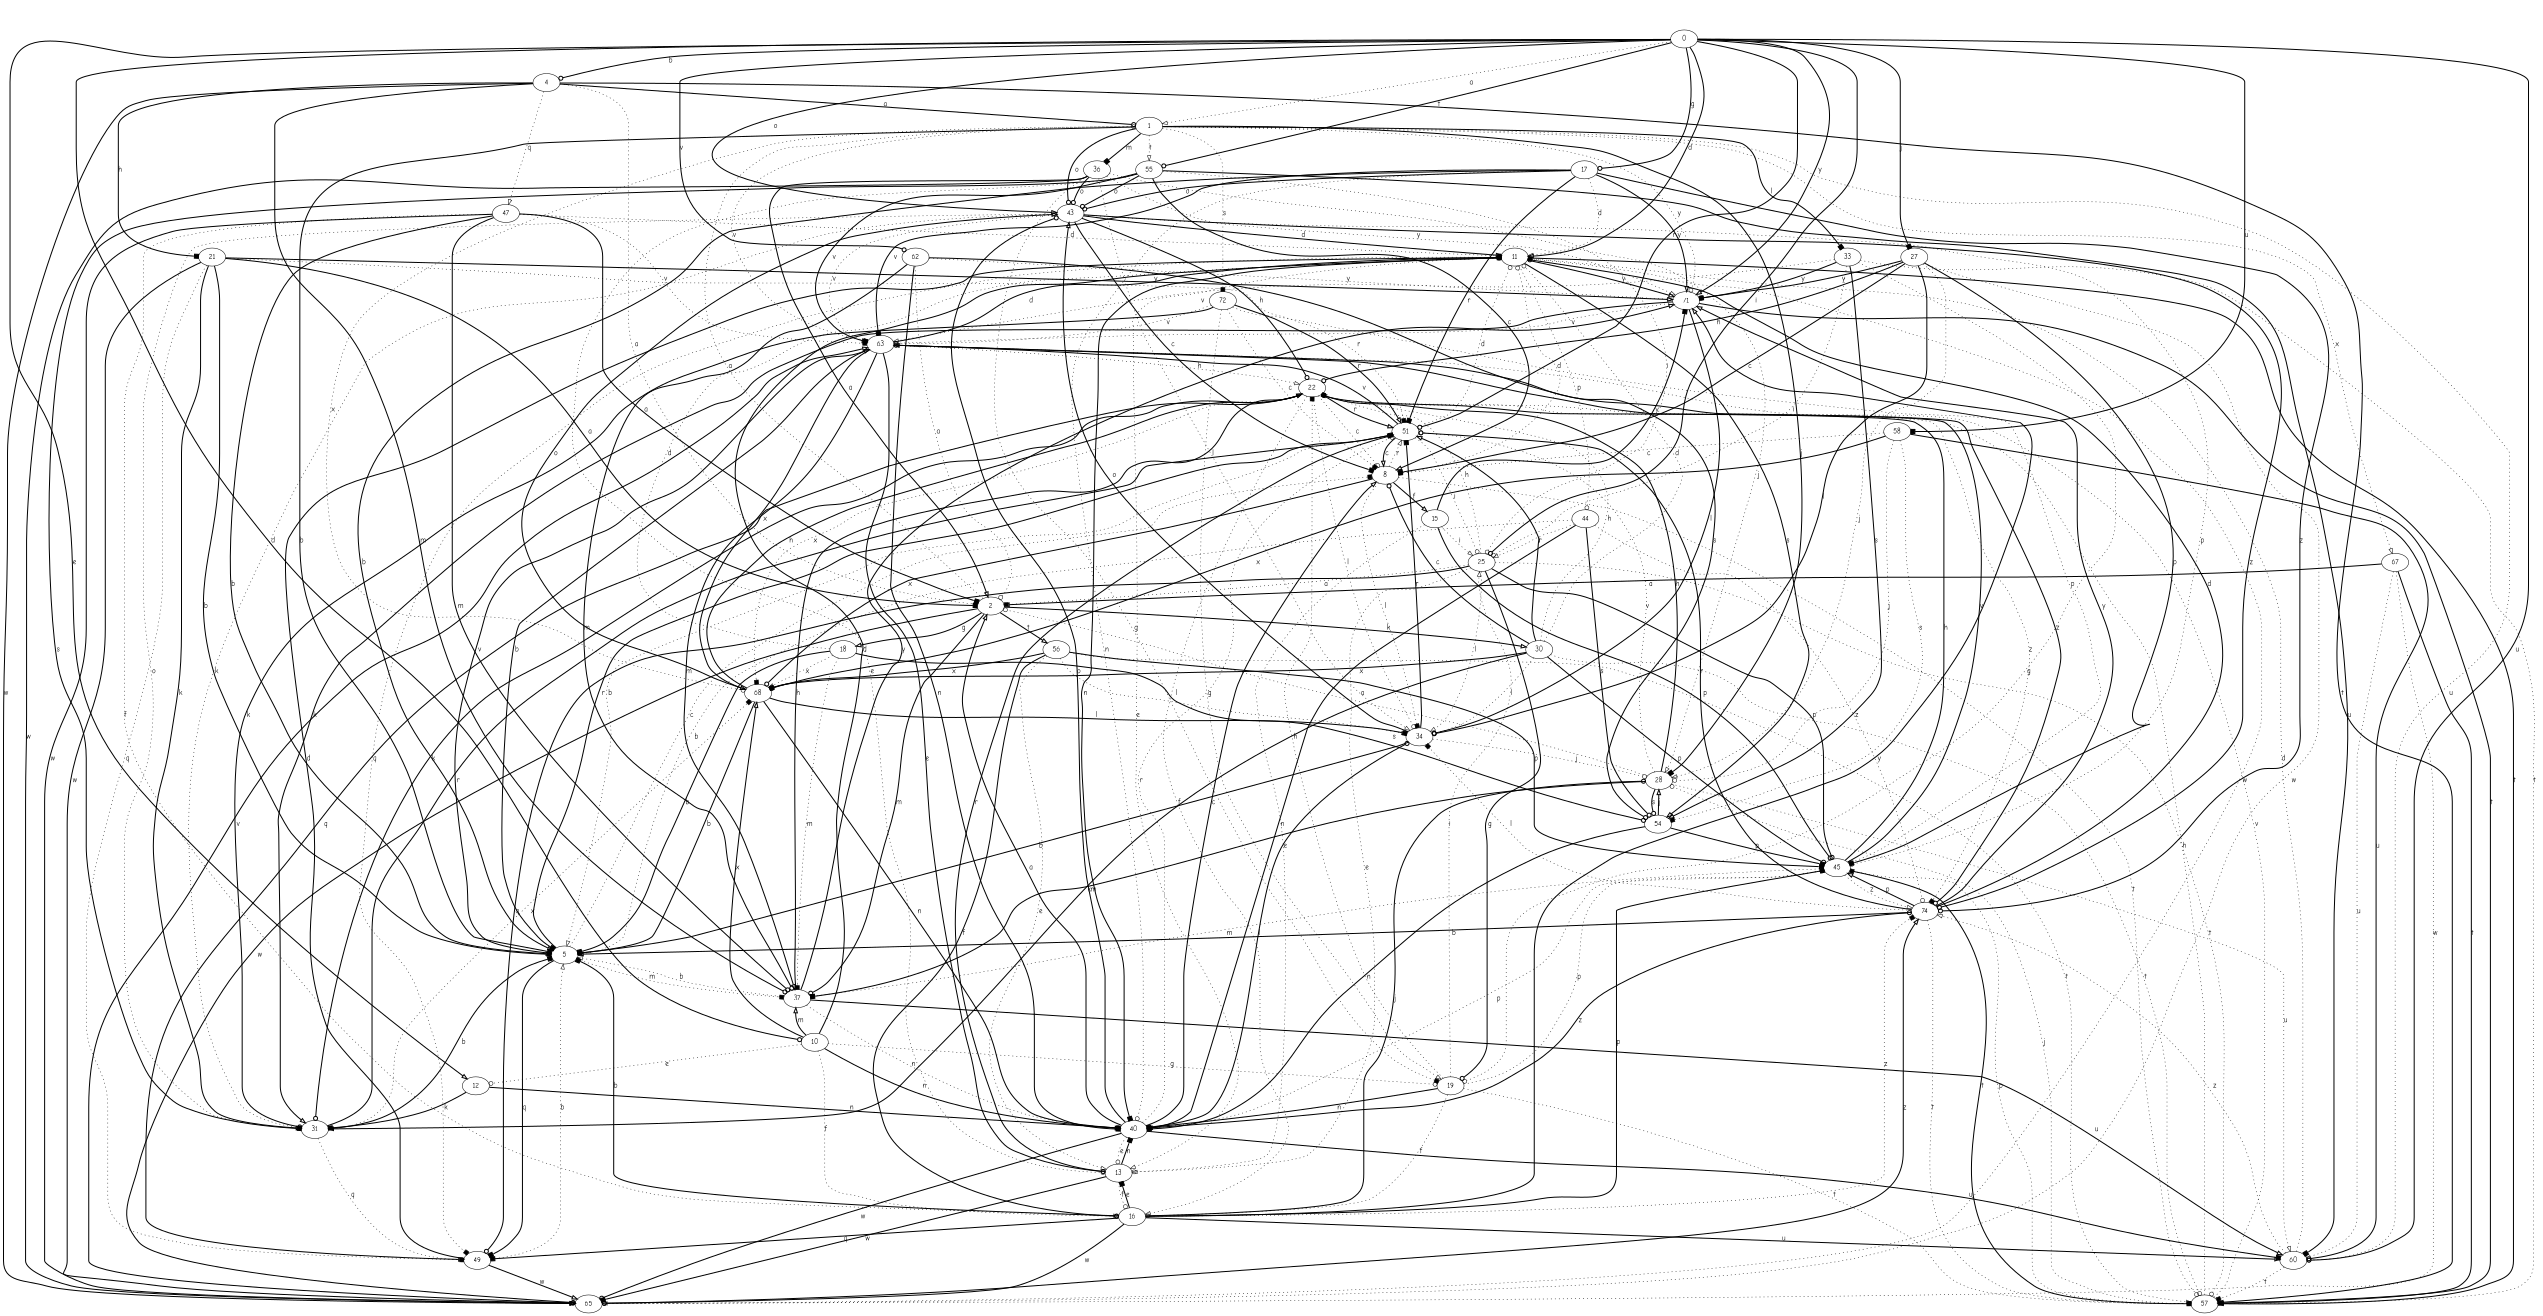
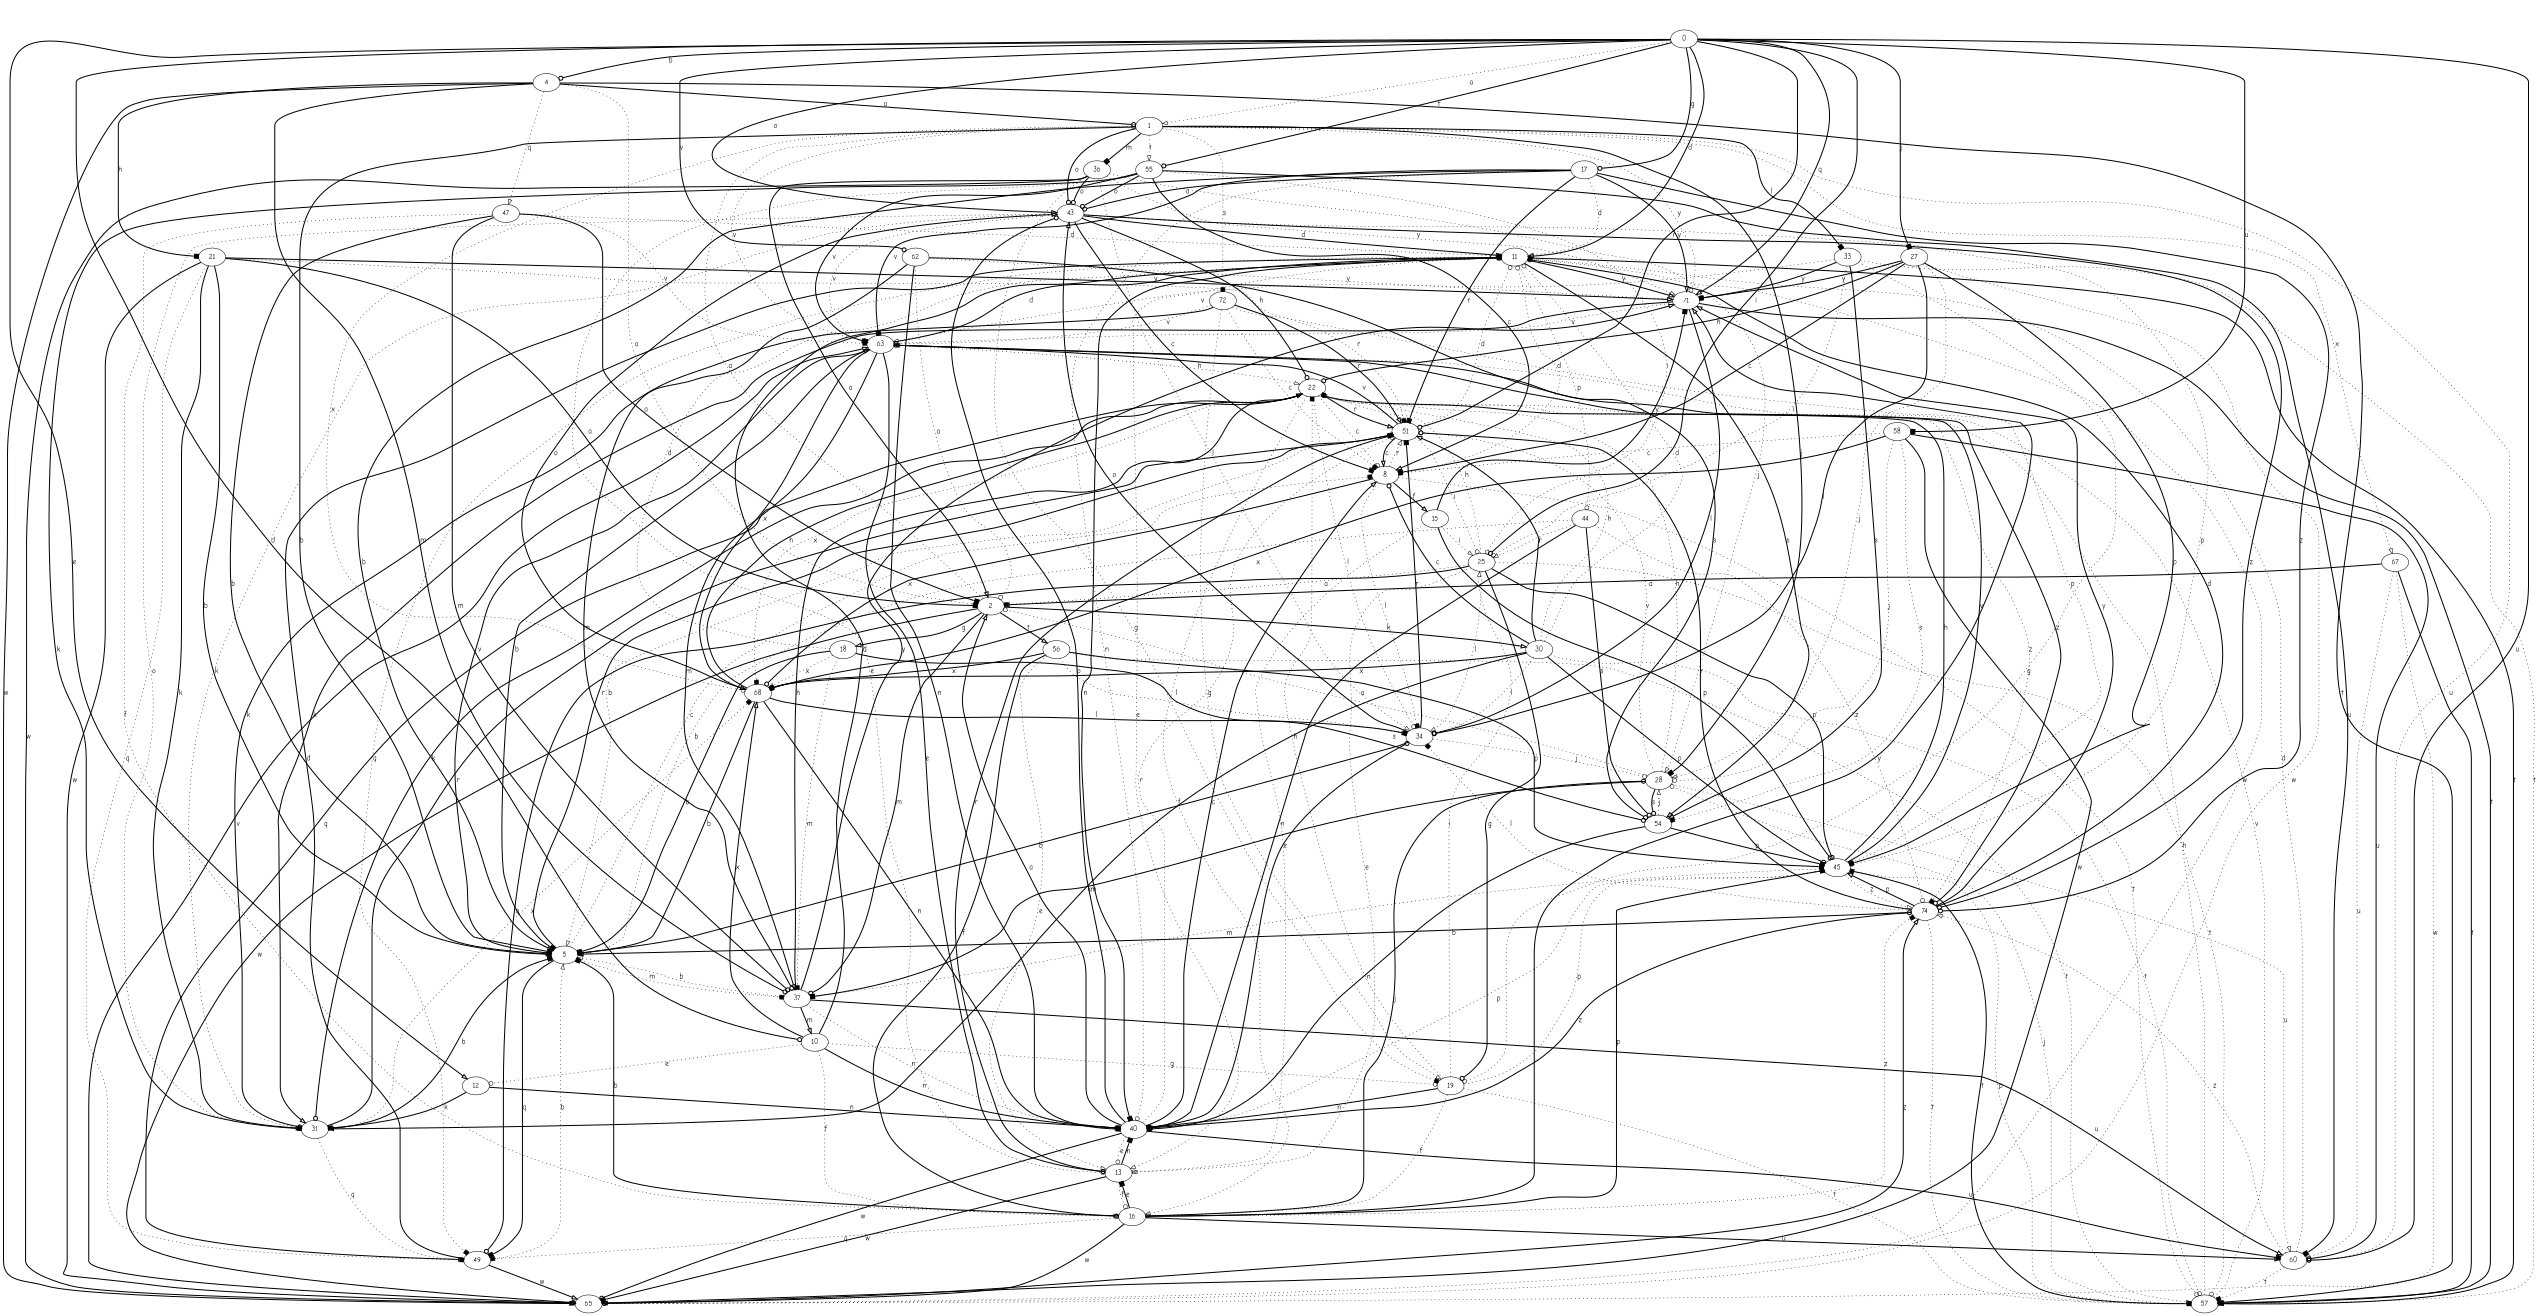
  strict digraph {
    fontname="Comic Neue"
    node [fontname="Comic Neue"]
    edge [arrowhead=odot fontname="Comic Neue" style=bold]
    0
    1
    4
    10
    11
    12
    17
    25
    27
    43
    51
    55
    58
    60
    62
    71
    5
    28
    33
    36
    n21 [label=72]
    63
    67
    68
    2
    37
    65
    21
    47
    57
    16
    19
    40
    49
    13
    44
    54
    31
    74
    34
    45
    22
    8
    18
    30
    56
    15
    0 -> 1 [arrowhead=onormal label=a style=dotted]
    0 -> 4 [label=b]
    0 -> 10 [label=d]
    0 -> 11 [arrowhead=onormal label=d]
    0 -> 12 [arrowhead=onormal label=e]
    0 -> 17 [label=g]
    0 -> 25 [label=i]
    0 -> 27 [arrowhead=box label=j]
    0 -> 43 [arrowhead=onormal label=o]
    0 -> 51 [label=r]
    0 -> 55 [label=t]
    0 -> 58 [arrowhead=box label=u]
    0 -> 60 [label=u]
    0 -> 62 [label=v]
-   0 -> 71 [arrowhead=onormal label=y]
+   0 -> 71 [arrowhead=onormal label=q]
    1 -> 43 [label=o]
    1 -> 55 [arrowhead=onormal label=t style=dotted]
    1 -> 60 [label=u style=dotted]
    1 -> 71 [label=y style=dotted]
    1 -> 5 [arrowhead=box label=b]
    1 -> 28 [arrowhead=box label=j]
    1 -> 33 [arrowhead=box label=l]
    1 -> 36 [arrowhead=box label=m]
    1 -> n21 [arrowhead=box label=s style=dotted]
    1 -> 63 [arrowhead=box label=v style=dotted]
    1 -> 67 [arrowhead=onormal label=x style=dotted]
    1 -> 68 [label=x style=dotted]
    4 -> 1 [label=a]
    4 -> 2 [label=a style=dotted]
    4 -> 37 [label=m]
    4 -> 65 [arrowhead=onormal label=w]
    4 -> 21 [arrowhead=box label=h]
    4 -> 47 [arrowhead=onormal label=q style=dotted]
    4 -> 57 [arrowhead=onormal label=t]
    10 -> 11 [label=d]
    10 -> 12 [label=e style=dotted]
    10 -> 68 [arrowhead=onormal label=x]
-   10 -> 37 [arrowhead=onormal label=m]
+   37 -> 10 [arrowhead=onormal label=m]
    10 -> 16 [label=f style=dotted]
    10 -> 19 [label=g style=dotted]
    10 -> 40 [arrowhead=onormal label=n]
    11 -> 71 [arrowhead=onormal label=y]
    11 -> 65 [label=w style=dotted]
    11 -> 57 [arrowhead=onormal label=t]
    11 -> 40 [arrowhead=box label=n]
    11 -> 49 [arrowhead=box label=q style=dotted]
    11 -> 13 [arrowhead=onormal label=e style=dotted]
    11 -> 44 [label=p style=dotted]
    11 -> 54 [arrowhead=onormal label=s]
    12 -> 40 [arrowhead=box label=n]
    12 -> 31 [arrowhead=box label=k]
    17 -> 11 [arrowhead=onormal label=d style=dotted]
    17 -> 43 [label=o]
    17 -> 51 [arrowhead=box label=r]
    17 -> 71 [arrowhead=onormal label=y]
    17 -> 5 [arrowhead=onormal label=b]
    17 -> 63 [arrowhead=box label=v]
    17 -> 40 [label=n style=dotted]
    17 -> 74 [label=z]
    25 -> 2 [arrowhead=box label=a style=dotted]
    25 -> 57 [label=t style=dotted]
    25 -> 19 [label=g]
    25 -> 49 [label=q]
    25 -> 13 [arrowhead=onormal label=e style=dotted]
    25 -> 34 [arrowhead=onormal label=l style=dotted]
    25 -> 45 [label=p]
    25 -> 22 [label=h style=dotted]
    27 -> 71 [label=y]
    27 -> 28 [arrowhead=onormal label=j style=dotted]
    27 -> 65 [arrowhead=onormal label=w style=dotted]
    27 -> 34 [label=l]
    27 -> 45 [arrowhead=box label=p]
    27 -> 22 [label=h]
    27 -> 8 [arrowhead=box label=c]
    43 -> 11 [arrowhead=onormal label=d]
    43 -> 63 [arrowhead=box label=v style=dotted]
    43 -> 31 [label=k style=dotted]
    43 -> 74 [label=z]
    43 -> 45 [label=p style=dotted]
    43 -> 22 [label=h]
    43 -> 8 [arrowhead=box label=c]
    51 -> 11 [label=d style=dotted]
    51 -> 25 [label=i style=dotted]
    51 -> 5 [arrowhead=onormal label=b style=dotted]
    51 -> 63 [label=v]
    51 -> 8 [arrowhead=onormal label=c]
    55 -> 25 [label=i style=dotted]
    55 -> 43 [label=o]
    55 -> 60 [arrowhead=box label=u]
    55 -> 63 [arrowhead=onormal label=v]
    55 -> 13 [label=e style=dotted]
-   55 -> 31 [arrowhead=box label=s]
+   55 -> 31 [arrowhead=box label=k]
    55 -> 8 [arrowhead=onormal label=c]
    58 -> 60 [label=u]
    58 -> 28 [label=j style=dotted]
    58 -> 68 [label=x]
    58 -> 54 [arrowhead=box label=s style=dotted]
    58 -> 8 [arrowhead=box label=c style=dotted]
    60 -> 11 [arrowhead=box label=d style=dotted]
    60 -> 57 [arrowhead=box label=t style=dotted]
    60 -> 74 [arrowhead=onormal label=z style=dotted]
    62 -> 71 [arrowhead=onormal label=y style=dotted]
    62 -> 2 [label=a style=dotted]
    62 -> 37 [label=m]
    62 -> 40 [arrowhead=box label=n]
    62 -> 54 [label=s]
    71 -> 63 [label=v style=dotted]
    71 -> 57 [arrowhead=box label=t]
    71 -> 31 [arrowhead=onormal label=k]
    71 -> 34 [label=l]
    5 -> 51 [arrowhead=onormal label=r]
    5 -> 63 [arrowhead=onormal label=v]
    5 -> 37 [arrowhead=box label=m style=dotted]
    5 -> 49 [arrowhead=box label=q]
    5 -> 8 [arrowhead=box label=c style=dotted]
    28 -> 51 [label=v style=dotted]
    28 -> 60 [arrowhead=onormal label=u style=dotted]
    28 -> 2 [label=a style=dotted]
    28 -> 37 [arrowhead=box label=m]
    28 -> 54 [label=s]
-   28 -> 22 [label=h]
+   28 -> 22 [label=h style=dotted]
    33 -> 25 [label=i style=dotted]
    33 -> 71 [arrowhead=box label=y]
    33 -> 63 [arrowhead=onormal label=v style=dotted]
    33 -> 57 [arrowhead=onormal label=t style=dotted]
    33 -> 19 [label=g style=dotted]
    33 -> 54 [arrowhead=onormal label=s]
    36 -> 43 [label=o]
    36 -> 71 [arrowhead=onormal label=y style=dotted]
    36 -> 28 [arrowhead=onormal label=j style=dotted]
    36 -> 2 [arrowhead=onormal label=a]
    36 -> 65 [arrowhead=onormal label=w]
    36 -> 19 [arrowhead=box label=g style=dotted]
    36 -> 34 [arrowhead=onormal label=l style=dotted]
    n21 -> 51 [arrowhead=onormal label=r]
    n21 -> 63 [label=v style=dotted]
    n21 -> 19 [arrowhead=onormal label=g style=dotted]
    n21 -> 31 [label=k]
    n21 -> 45 [label=p style=dotted]
    n21 -> 8 [arrowhead=box label=c style=dotted]
    63 -> 11 [label=d]
    63 -> 5 [arrowhead=box label=b]
    63 -> 68 [arrowhead=onormal label=x]
    63 -> 37 [arrowhead=onormal label=m]
    63 -> 13 [label=e]
    63 -> 74 [label=z]
    63 -> 22 [arrowhead=onormal label=h style=dotted]
    67 -> 60 [label=u style=dotted]
    67 -> 2 [arrowhead=onormal label=a]
    67 -> 65 [label=w style=dotted]
    67 -> 57 [arrowhead=onormal label=t]
    68 -> 43 [arrowhead=onormal label=o]
    68 -> 5 [label=b]
    68 -> 40 [label=n]
    68 -> 34 [arrowhead=box label=l]
    68 -> 22 [arrowhead=onormal label=h]
    2 -> 1 [label=a style=dotted]
    2 -> 37 [label=m]
    2 -> 65 [label=w]
    2 -> 18 [arrowhead=onormal label=g]
    2 -> 30 [arrowhead=onormal label=k]
    2 -> 56 [arrowhead=onormal label=t]
    37 -> 60 [arrowhead=onormal label=u]
    37 -> 71 [arrowhead=onormal label=y]
    37 -> 5 [arrowhead=onormal label=b style=dotted]
    37 -> 40 [label=n style=dotted]
    37 -> 22 [arrowhead=onormal label=h]
    65 -> 63 [arrowhead=onormal label=v]
    65 -> 74 [arrowhead=onormal label=z]
    21 -> 51 [arrowhead=box label=r style=dotted]
    21 -> 71 [arrowhead=onormal label=y]
    21 -> 5 [arrowhead=box label=b]
    21 -> 2 [arrowhead=box label=a]
    21 -> 65 [label=w]
    21 -> 49 [label=q style=dotted]
    21 -> 31 [arrowhead=onormal label=k]
    47 -> 11 [arrowhead=box label=d style=dotted]
    47 -> 5 [arrowhead=onormal label=b]
    47 -> 63 [arrowhead=box label=v style=dotted]
    47 -> 2 [arrowhead=box label=a]
    47 -> 37 [label=m]
-   47 -> 65 [arrowhead=onormal label=w]
+   58 -> 65 [arrowhead=onormal label=w]
    47 -> 16 [arrowhead=onormal label=f style=dotted]
    57 -> 28 [label=j style=dotted]
    57 -> 63 [arrowhead=onormal label=v style=dotted]
    57 -> 45 [arrowhead=box label=p style=dotted]
    57 -> 22 [arrowhead=box label=h style=dotted]
    16 -> 60 [arrowhead=onormal label=u]
    16 -> 71 [arrowhead=onormal label=y]
    16 -> 5 [arrowhead=box label=b]
    16 -> 28 [label=j]
    16 -> 65 [label=w]
-   16 -> 49 [arrowhead=box label=q]
+   16 -> 49 [arrowhead=box label=q style=dotted]
    16 -> 13 [arrowhead=box label=e]
    16 -> 74 [arrowhead=box label=z style=dotted]
    16 -> 45 [label=p]
    19 -> 25 [arrowhead=onormal label=i style=dotted]
    19 -> 57 [label=t style=dotted]
    19 -> 16 [label=f style=dotted]
    19 -> 40 [arrowhead=box label=n]
    19 -> 45 [arrowhead=box label=p style=dotted]
    19 -> 22 [arrowhead=box label=h style=dotted]
    40 -> 43 [label=o]
    40 -> 51 [label=r style=dotted]
    40 -> 60 [arrowhead=box label=u]
    40 -> 2 [arrowhead=onormal label=a]
    40 -> 65 [label=w]
    40 -> 13 [label=e style=dotted]
    40 -> 74 [label=z]
    40 -> 34 [label=l]
    40 -> 45 [arrowhead=box label=p style=dotted]
    40 -> 8 [arrowhead=onormal label=c]
    49 -> 11 [arrowhead=box label=d]
    49 -> 5 [arrowhead=onormal label=b style=dotted]
    49 -> 65 [arrowhead=onormal label=w]
    13 -> 51 [arrowhead=onormal label=r]
    13 -> 65 [arrowhead=box label=w]
    13 -> 16 [label=f style=dotted]
    13 -> 40 [arrowhead=box label=n]
    44 -> 25 [arrowhead=onormal label=i style=dotted]
    44 -> 5 [label=b style=dotted]
    44 -> 40 [arrowhead=onormal label=n]
    44 -> 54 [label=s]
    44 -> 74 [label=z style=dotted]
-   54 -> 28 [arrowhead=onormal label=j]
+   54 -> 28 [arrowhead=onormal label=j style=dotted]
    54 -> 40 [arrowhead=box label=n]
    54 -> 45 [arrowhead=box label=p]
    31 -> 43 [label=o style=dotted]
    31 -> 51 [arrowhead=box label=r]
    31 -> 5 [arrowhead=box label=b]
    31 -> 68 [arrowhead=box label=x style=dotted]
    31 -> 49 [arrowhead=box label=q style=dotted]
    74 -> 11 [label=d]
    74 -> 51 [label=r]
    74 -> 71 [arrowhead=onormal label=y]
    74 -> 5 [arrowhead=onormal label=b]
    74 -> 57 [label=t style=dotted]
    74 -> 34 [arrowhead=box label=l style=dotted]
    74 -> 45 [arrowhead=onormal label=p]
    34 -> 43 [arrowhead=onormal label=o]
    34 -> 51 [arrowhead=box label=r]
    34 -> 5 [arrowhead=box label=b]
    34 -> 28 [label=j style=dotted]
    45 -> 63 [arrowhead=onormal label=v]
    45 -> 37 [arrowhead=box label=m style=dotted]
    45 -> 57 [arrowhead=box label=t]
    45 -> 74 [arrowhead=onormal label=z style=dotted]
    45 -> 22 [label=h]
    22 -> 51 [arrowhead=onormal label=r]
    22 -> 68 [arrowhead=box label=x style=dotted]
    22 -> 16 [arrowhead=onormal label=f style=dotted]
    22 -> 49 [arrowhead=onormal label=q]
    22 -> 31 [label=k]
    22 -> 74 [arrowhead=box label=z style=dotted]
    22 -> 34 [label=l style=dotted]
    22 -> 8 [label=c style=dotted]
    8 -> 11 [label=d style=dotted]
    8 -> 51 [arrowhead=onormal label=r style=dotted]
    8 -> 68 [label=x]
    8 -> 57 [label=t style=dotted]
    8 -> 34 [arrowhead=box label=l style=dotted]
    8 -> 15 [arrowhead=onormal label=f]
    18 -> 11 [arrowhead=box label=d style=dotted]
    18 -> 5 [arrowhead=box label=b]
    18 -> 68 [arrowhead=onormal label=x style=dotted]
    18 -> 37 [arrowhead=box label=m style=dotted]
    18 -> 54 [label=s]
    30 -> 11 [label=d style=dotted]
    30 -> 51 [arrowhead=onormal label=r]
    30 -> 68 [label=x]
    30 -> 57 [label=t style=dotted]
    30 -> 31 [arrowhead=onormal label=k]
    30 -> 34 [label=l style=dotted]
    30 -> 45 [label=p]
    30 -> 22 [arrowhead=onormal label=h style=dotted]
    30 -> 8 [label=c]
    56 -> 68 [arrowhead=box label=x]
    56 -> 57 [arrowhead=onormal label=t style=dotted]
    56 -> 16 [label=f]
    56 -> 13 [arrowhead=onormal label=e style=dotted]
    56 -> 34 [arrowhead=onormal label=l style=dotted]
    56 -> 45 [arrowhead=box label=p]
    15 -> 25 [arrowhead=onormal label=i style=dotted]
    15 -> 71 [arrowhead=box label=y]
    15 -> 13 [label=e style=dotted]
    15 -> 45 [label=p]
  }
